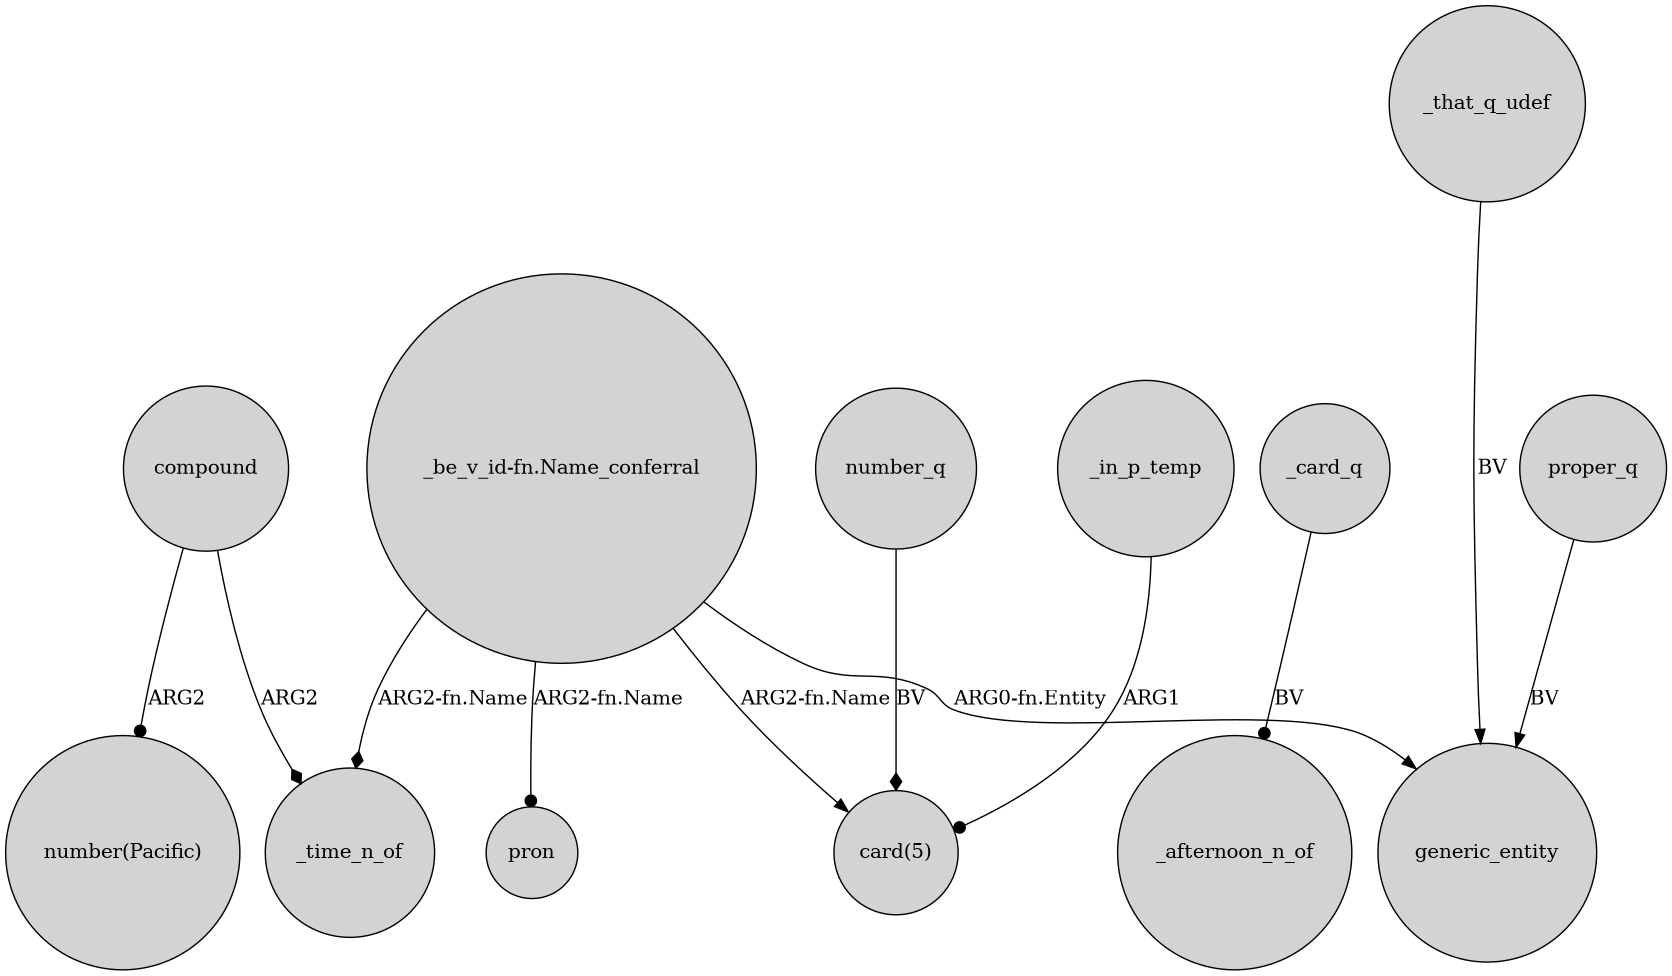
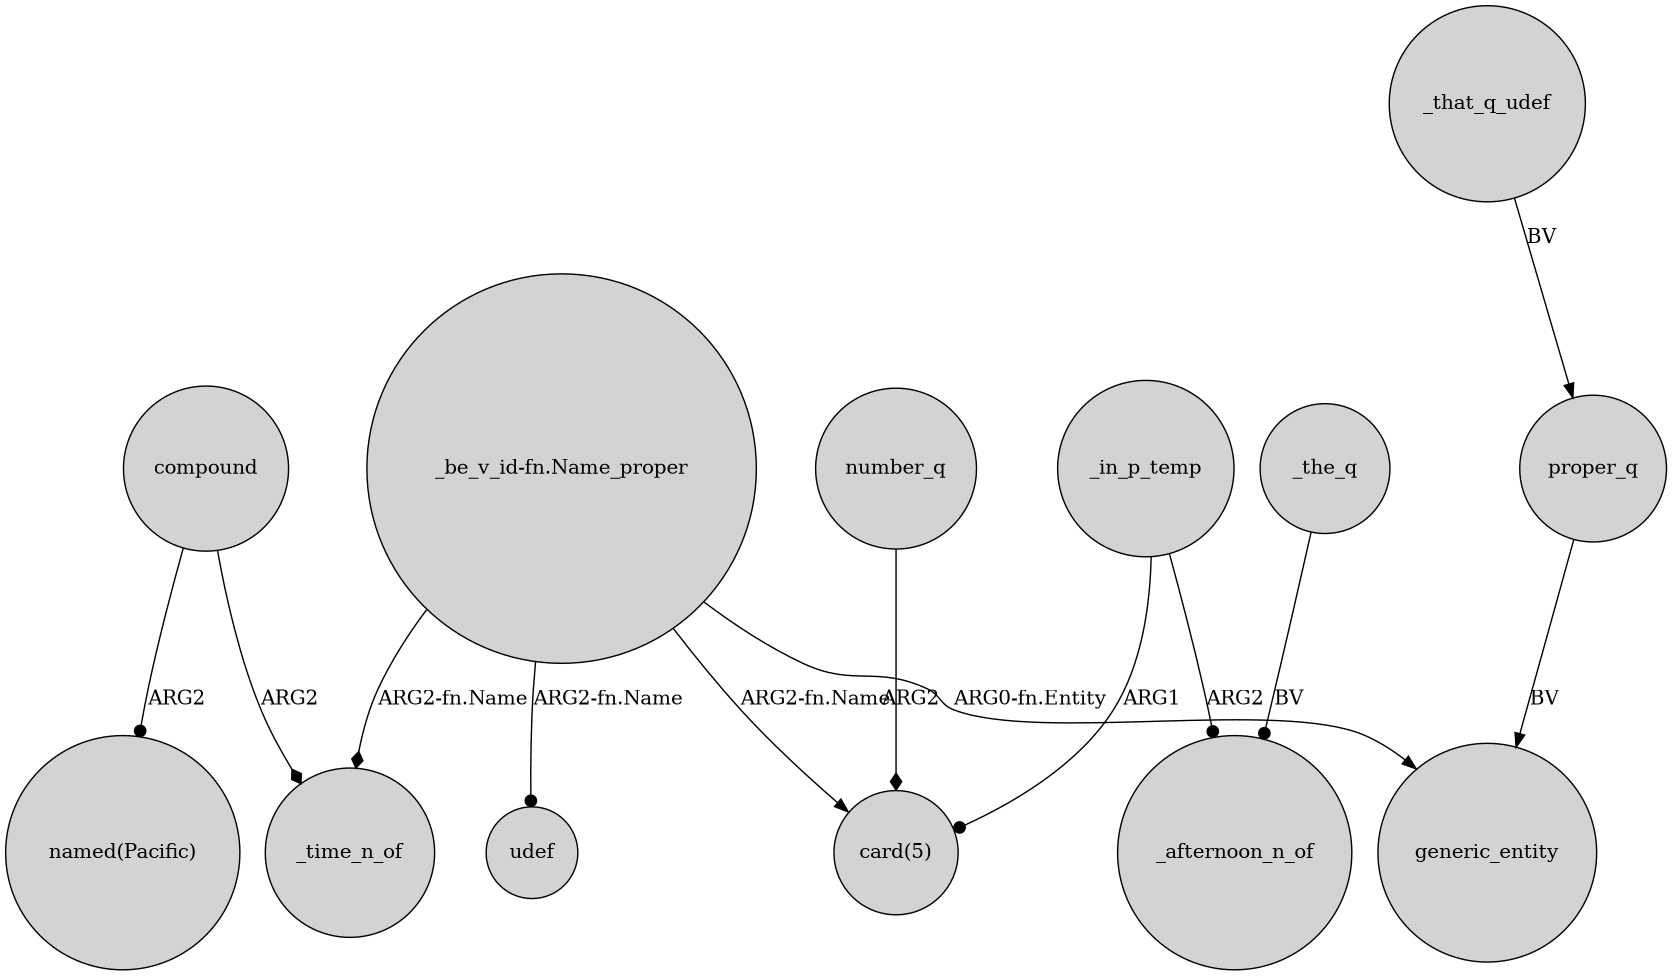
  digraph {
    node [shape=circle style=filled]
    edge [arrowhead=dot]
-   "_be_v_id-fn.Name_conferral"
+   "_be_v_id-fn.Name_conferral" [label="_be_v_id-fn.Name_proper"]
    _time_n_of
    "card(5)"
    generic_entity
-   pron
+   pron [label=udef]
    number_q
-   _the_q [label=_card_q]
+   _the_q
    _afternoon_n_of
    n9 [label=_that_q_udef]
    compound
-   "named(Pacific)" [label="number(Pacific)"]
+   "named(Pacific)"
    _in_p_temp
    proper_q
    "_be_v_id-fn.Name_conferral" -> _time_n_of [arrowhead=diamond label="ARG2-fn.Name"]
    "_be_v_id-fn.Name_conferral" -> "card(5)" [arrowhead=normal label="ARG2-fn.Name"]
    "_be_v_id-fn.Name_conferral" -> generic_entity [arrowhead=normal label="ARG0-fn.Entity"]
    "_be_v_id-fn.Name_conferral" -> pron [label="ARG2-fn.Name"]
-   number_q -> "card(5)" [arrowhead=diamond label=BV]
+   number_q -> "card(5)" [arrowhead=diamond label=ARG2]
    _the_q -> _afternoon_n_of [label=BV]
-   n9 -> generic_entity [arrowhead=normal label=BV]
+   n9 -> proper_q [arrowhead=normal label=BV]
    compound -> _time_n_of [arrowhead=diamond label=ARG2]
    compound -> "named(Pacific)" [label=ARG2]
    _in_p_temp -> "card(5)" [label=ARG1]
+   _in_p_temp -> _afternoon_n_of [label=ARG2]
    proper_q -> generic_entity [arrowhead=normal label=BV]
  }
